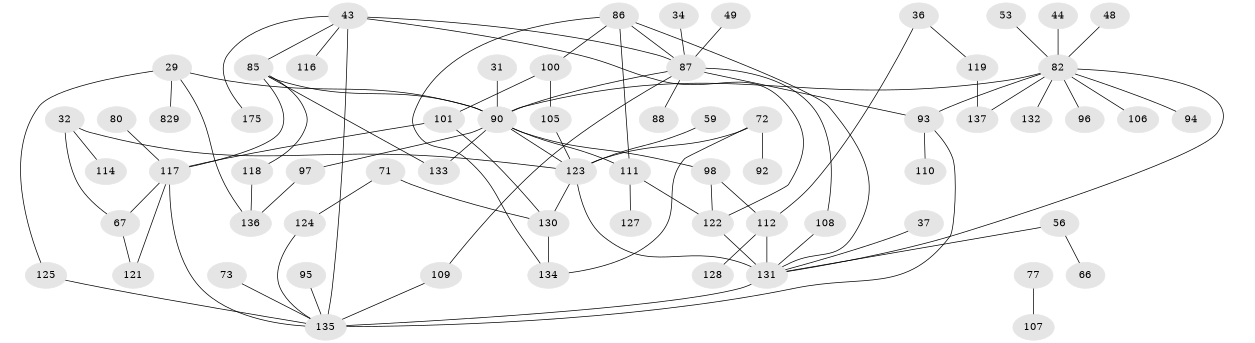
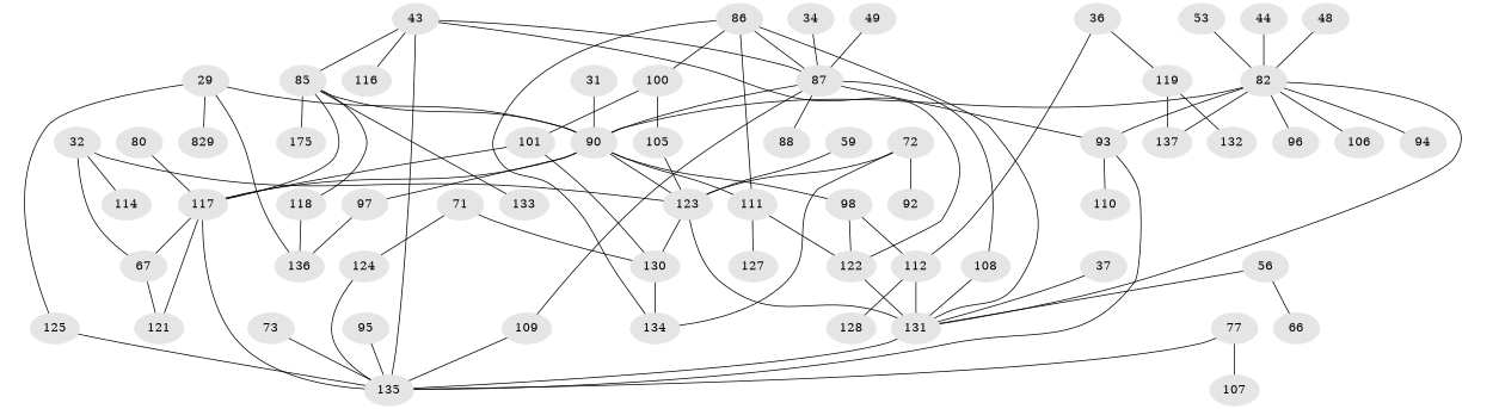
  graph {
    node [color=gray90 style=filled]
    90 [super="+60+68+6"]
    123 [super="+21+99"]
    117 [super="+50+79+55+113"]
    111 [super="+45+75"]
    97 [super="+10"]
    98 [super="+3"]
    29
    125
    n9 [label=829]
    136 [super="+91"]
    135 [super="+57+84+61+102"]
    31
    32
    67
    114
    121
    131 [super="+24+58+54+120+103"]
    130 [super="+28"]
    87 [super="+12+9"]
    93 [super="+81"]
    88
    108 [super="+20"]
    109
    34
    112 [super="+33"]
    128
    36
    119
    137
    37
    43 [super="+13"]
    85 [super="+14"]
    n33 [label=175]
    116
    122 [super="+40+1"]
    118
    133
    82 [super="+38"]
    94
    96
    106
    132
    44
    48
    49
    59
    53
    56
    66
    71
    124
    134
    72 [super="+41+64"]
    92
    73
    77
    107
    80
    110
    86
    100
    101 [super="+23"]
    105 [super="+83"]
    127
    95
    90 -- 123 [weight=3]
-   90 -- 133
+   90 -- 117
    90 -- 111
    90 -- 97
    90 -- 98 [weight=2]
    123 -- 131 [weight=3]
    123 -- 130 [weight=2]
    117 -- 135 [weight=3]
    117 -- 67
    117 -- 121
    111 -- 122
    111 -- 127
    97 -- 136 [weight=2]
    98 -- 112
    98 -- 122
    29 -- 90
    29 -- 125
    29 -- n9
    29 -- 136
    125 -- 135
    31 -- 90
    32 -- 123
    32 -- 67
    32 -- 114
    67 -- 121
    131 -- 135 [weight=2]
    130 -- 134
    87 -- 90
    87 -- 93
    87 -- 88
    87 -- 108
    87 -- 109
    93 -- 135
    93 -- 110
    108 -- 131
    109 -- 135
    34 -- 87
    112 -- 131
    112 -- 128
    36 -- 112
    36 -- 119
    119 -- 137
    37 -- 131
    43 -- 135 [weight=2]
    43 -- 87 [weight=2]
    43 -- 85
-   43 -- n33
+   85 -- n33
    43 -- 116
    43 -- 122
    85 -- 90
    85 -- 117
    85 -- 118
    85 -- 133
    122 -- 131
    118 -- 136
    82 -- 90
    82 -- 131
    82 -- 93
    82 -- 137
    82 -- 94
    82 -- 96
    82 -- 106
-   82 -- 132
+   119 -- 132
    44 -- 82
    48 -- 82
    49 -- 87
    59 -- 123
    53 -- 82
    56 -- 131
    56 -- 66
    71 -- 130
    71 -- 124
    124 -- 135
    72 -- 123
    72 -- 134
    72 -- 92
    73 -- 135
+   77 -- 135
    77 -- 107
    80 -- 117
    86 -- 111
    86 -- 131
    86 -- 87
    86 -- 134
    86 -- 100
    100 -- 101
    100 -- 105
    101 -- 117
    101 -- 130
    105 -- 123
    95 -- 135
  }
